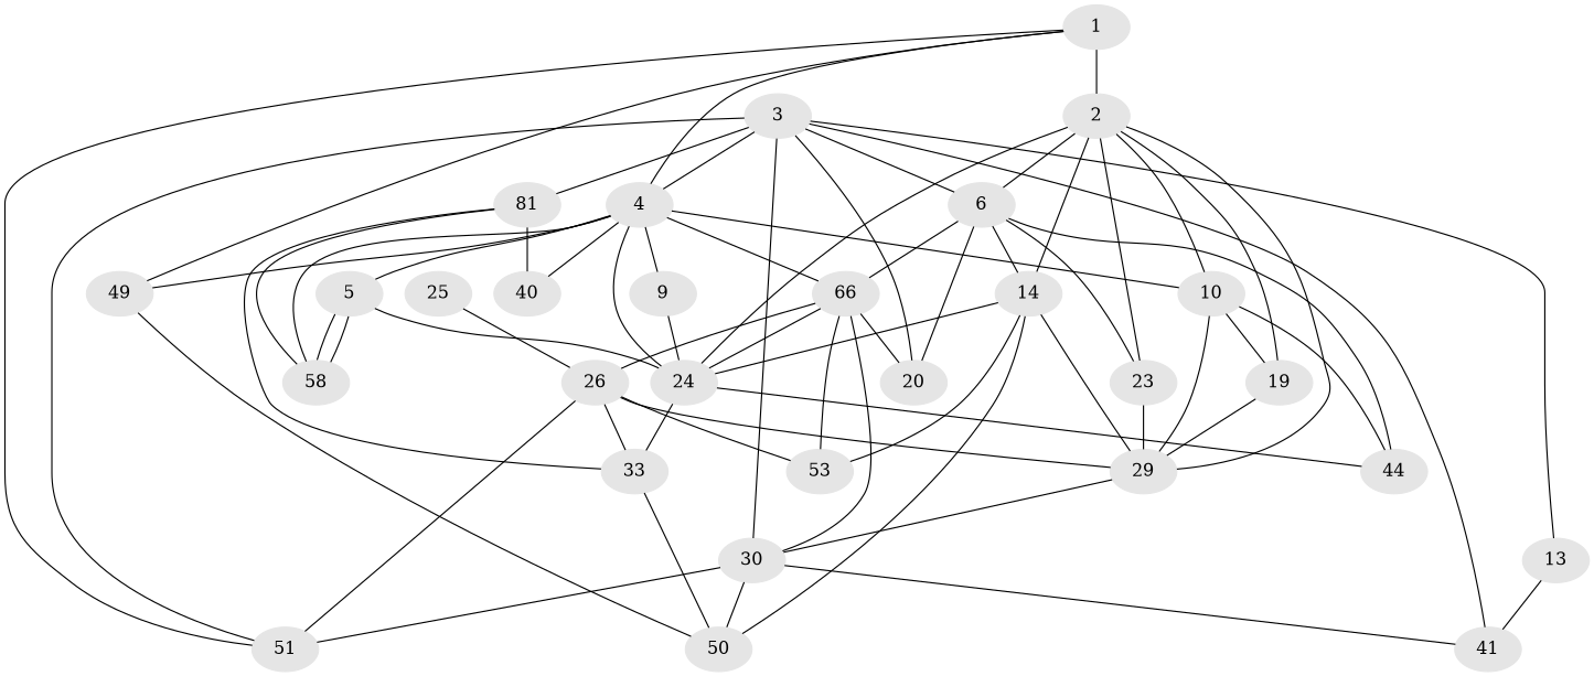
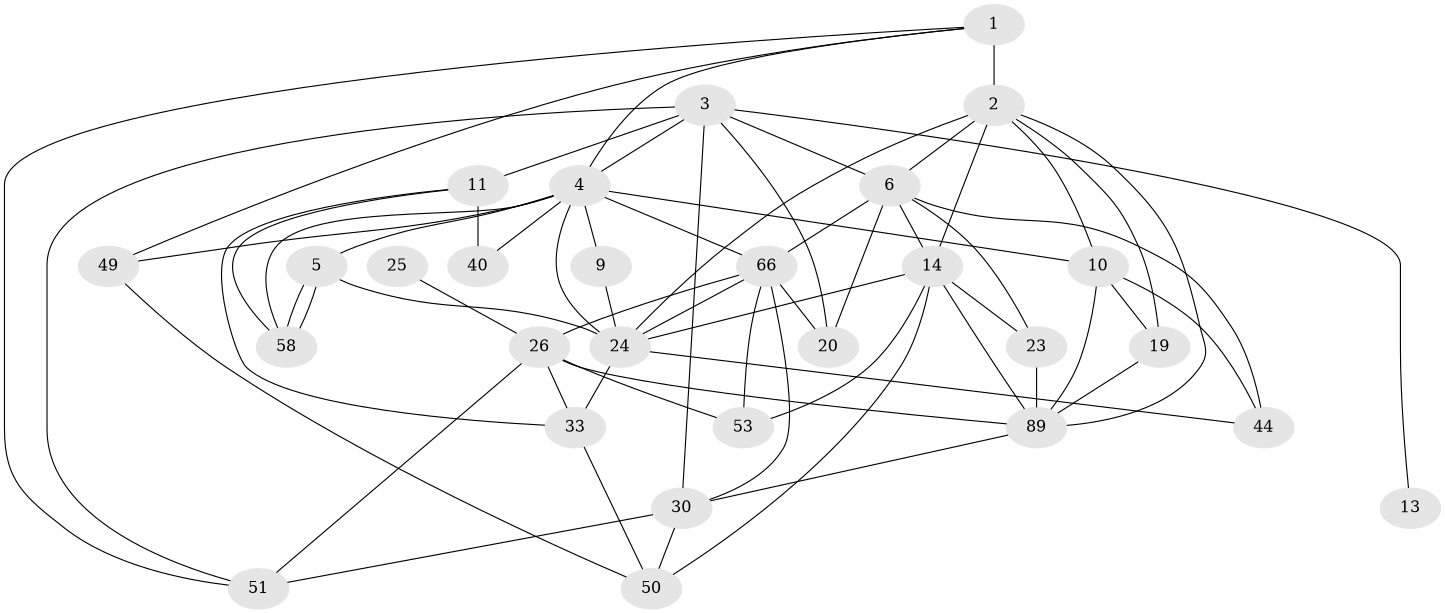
  graph {
    node [color=gray90 style=filled]
    1 [super="+7"]
    2 [super="+15"]
    4 [super="+57+8"]
    49 [super="+59"]
    51
    6 [super="+22+35"]
    10 [super="+36"]
    14 [super="+18+17"]
    19
    23
    24 [super="+60+48+27"]
-   29 [super="+31+54"]
+   29 [super="+31+54" label=89]
    5
    9
    n15 [label=66 super="+56"]
    40
    58
    50
    20 [super="+32"]
    44
    53
    33 [super="+47"]
    30 [super="+43"]
    3 [super="+37+38"]
-   11 [super="+55" label=81]
+   11 [super="+55"]
    13
-   41
    26 [super="+42+52"]
    25
    1 -- 2 [weight=5]
    1 -- 4
    1 -- 49
    1 -- 51
    2 -- 6
    2 -- 10 [weight=2]
    2 -- 14
    2 -- 19
-   2 -- 23
+   14 -- 23
    2 -- 24
    2 -- 29
    4 -- 49
    4 -- 10
    4 -- 24 [weight=2]
    4 -- 5
    4 -- 9
    4 -- n15 [weight=2]
    4 -- 40
    4 -- 58
    49 -- 50
    6 -- 14
    6 -- 23
    6 -- n15
    6 -- 20
    6 -- 44
    10 -- 19
    10 -- 29
    10 -- 44
    14 -- 24
    14 -- 29
    14 -- 50
    14 -- 53
    19 -- 29
    23 -- 29
    24 -- 44
    24 -- 33
    29 -- 30
    5 -- 24
    5 -- 58
    5 -- 58
    9 -- 24
    n15 -- 24
    n15 -- 20
    n15 -- 53
    n15 -- 30
    n15 -- 26
    33 -- 50
    30 -- 51
    30 -- 50
-   30 -- 41
    3 -- 4
    3 -- 51
    3 -- 6
    3 -- 20
    3 -- 30 [weight=2]
    3 -- 11 [weight=2]
    3 -- 13
-   3 -- 41
    11 -- 40
    11 -- 58
    11 -- 33
-   13 -- 41
    26 -- 51
    26 -- 29
    26 -- 53
    26 -- 33
    25 -- 26
  }
